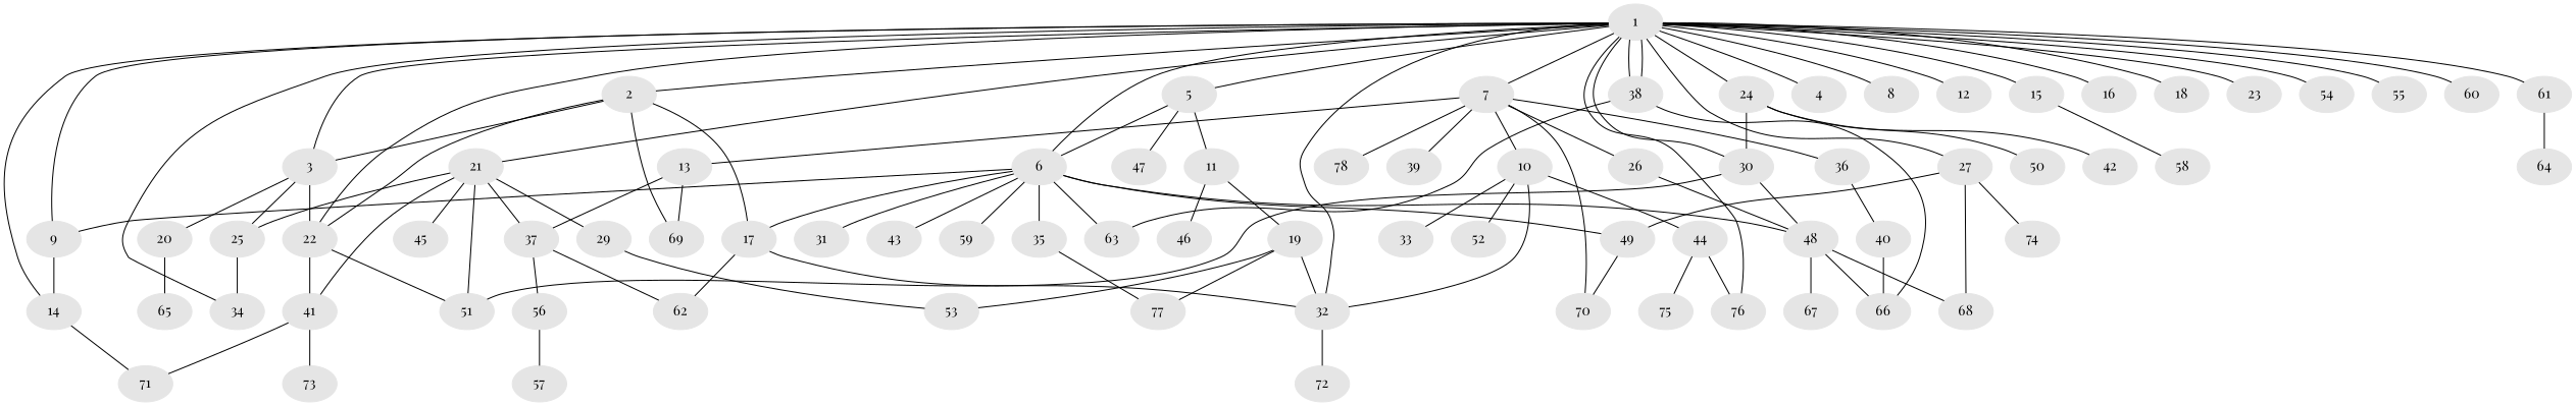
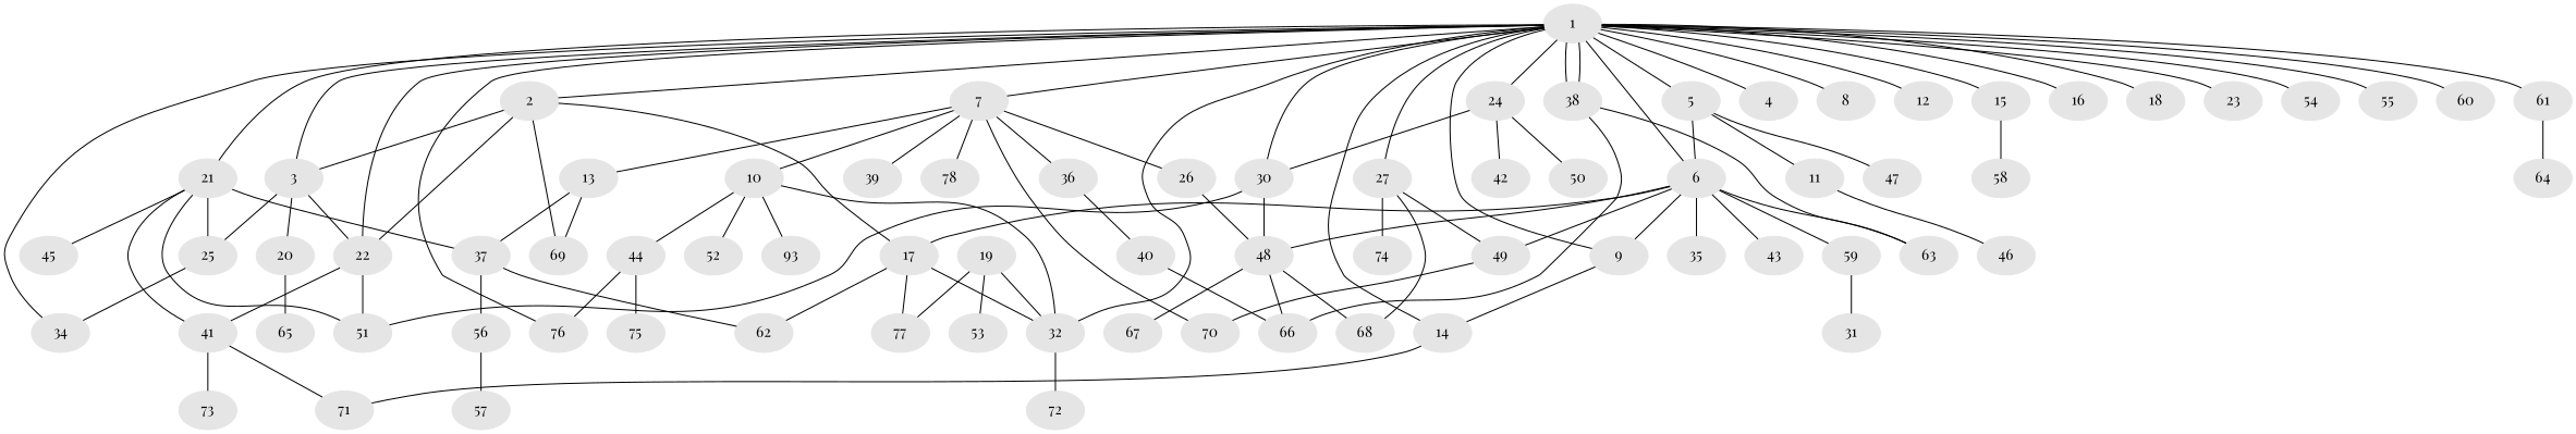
  graph {
    fontname="Playfair Display"
    node [color=gray90 fontname="Playfair Display" style=filled]
    edge [fontname="Playfair Display"]
    1
    2
    3
    4
    5
    6
    7
    8
    9
    12
    14
    15
    16
    18
    21
    22
    23
    24
    27
    30
    32
    34
    38
    54
    55
    60
    61
    76
    17
    69
    20
    25
    11
    47
    31
    35
    43
    48
    49
    59
    63
    10
    13
    26
    36
    39
    70
    78
    71
    58
    37
-   29
    41
    45
    51
    42
    50
    68
    74
    72
    66
    64
    62
    77
    65
    19
    46
    67
-   33
+   33 [label=93]
    44
    52
    40
    75
    53
    56
    73
    57
    1 -- 2
    1 -- 3
    1 -- 4
    1 -- 5
    1 -- 6
    1 -- 7
    1 -- 8
    1 -- 9
    1 -- 12
    1 -- 14
    1 -- 15
    1 -- 16
    1 -- 18
    1 -- 21
    1 -- 22
    1 -- 23
    1 -- 24
    1 -- 27
    1 -- 30
    1 -- 32
    1 -- 34
    1 -- 38
    1 -- 38
    1 -- 54
    1 -- 55
    1 -- 60
    1 -- 61
    1 -- 76
    2 -- 3
    2 -- 22
    2 -- 17
    2 -- 69
    3 -- 22
    3 -- 20
    3 -- 25
    5 -- 6
    5 -- 11
    5 -- 47
    6 -- 9
    6 -- 17
-   6 -- 31
+   59 -- 31
    6 -- 35
    6 -- 43
    6 -- 48
    6 -- 49
    6 -- 59
    6 -- 63
    7 -- 10
    7 -- 13
    7 -- 26
    7 -- 36
    7 -- 39
    7 -- 70
    7 -- 78
    9 -- 14
    14 -- 71
    15 -- 58
    21 -- 25
    21 -- 37
-   21 -- 29
    21 -- 41
    21 -- 45
    21 -- 51
    22 -- 41
    22 -- 51
    24 -- 30
    24 -- 42
    24 -- 50
    27 -- 49
    27 -- 68
    27 -- 74
    30 -- 48
    30 -- 51
    32 -- 72
    38 -- 63
    38 -- 66
    61 -- 64
    17 -- 32
    17 -- 62
-   35 -- 77
+   17 -- 77
    20 -- 65
    25 -- 34
-   11 -- 19
    11 -- 46
    48 -- 68
    48 -- 66
    48 -- 67
    49 -- 70
    10 -- 32
    10 -- 33
    10 -- 44
    10 -- 52
    13 -- 69
    13 -- 37
    26 -- 48
    36 -- 40
    37 -- 62
    37 -- 56
-   29 -- 53
    41 -- 71
    41 -- 73
    19 -- 32
    19 -- 77
    19 -- 53
    44 -- 76
    44 -- 75
    40 -- 66
    56 -- 57
  }
